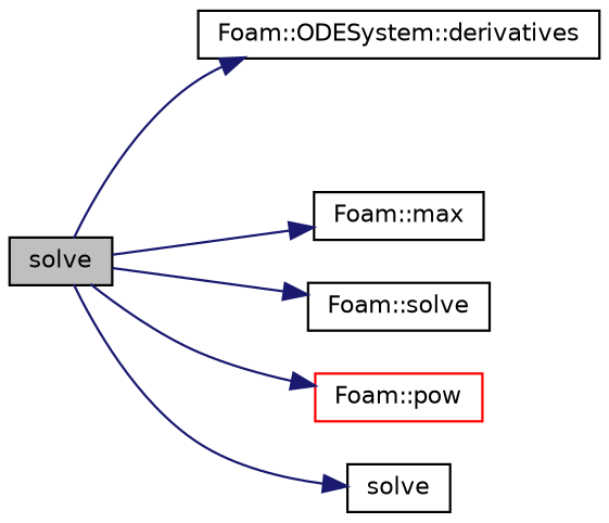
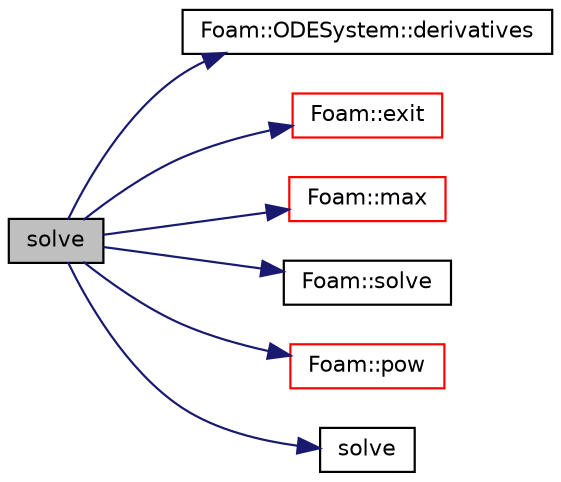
  digraph {
    rankdir=LR
    node [color=black fontname=Helvetica fontsize=10 shape=record]
    edge [color=midnightblue fontname=Helvetica fontsize=10 labelfontname=Helvetica labelfontsize=10 style=solid]
    n1 [fillcolor=grey75 fontcolor=black height=0.2 label=solve style=filled width=0.4]
    n2 [height=0.2 label="Foam::ODESystem::derivatives" width=0.4]
-   n4 [height=0.2 label="Foam::max" width=0.4]
+   n3 [color=red height=0.2 label="Foam::exit" width=0.4]
+   n4 [color=red height=0.2 label="Foam::max" width=0.4]
    n5 [height=0.2 label="Foam::solve" width=0.4]
    n6 [color=red height=0.2 label="Foam::pow" width=0.4]
    n7 [height=0.2 label=solve width=0.4]
    n1 -> n2
+   n1 -> n3
    n1 -> n4
    n1 -> n5
    n1 -> n6
    n1 -> n7
  }
